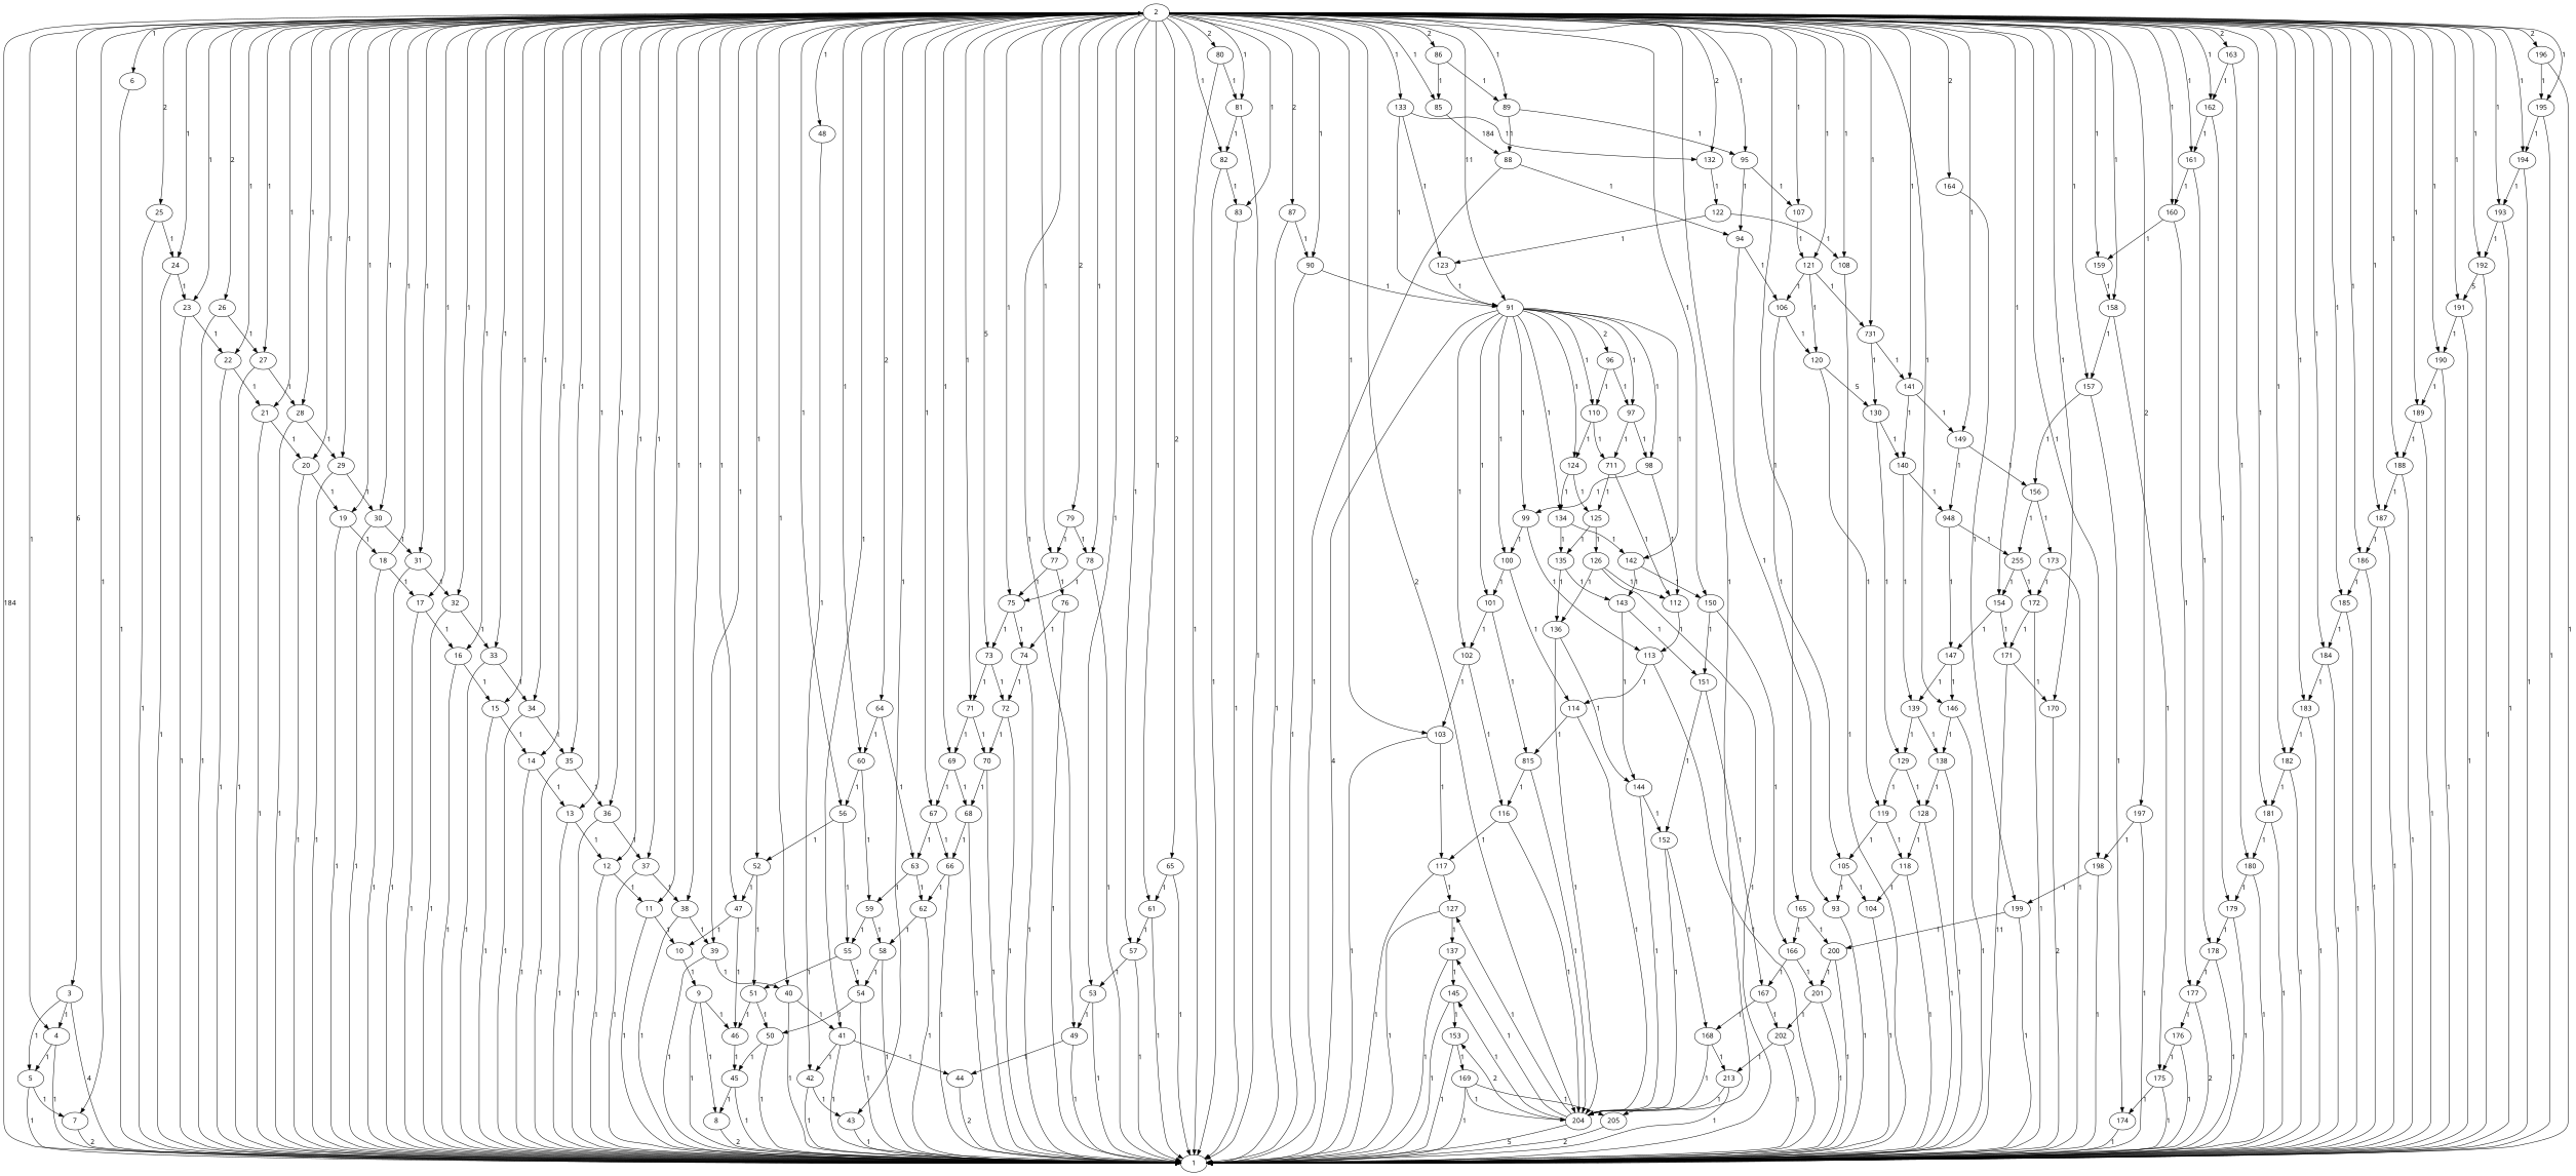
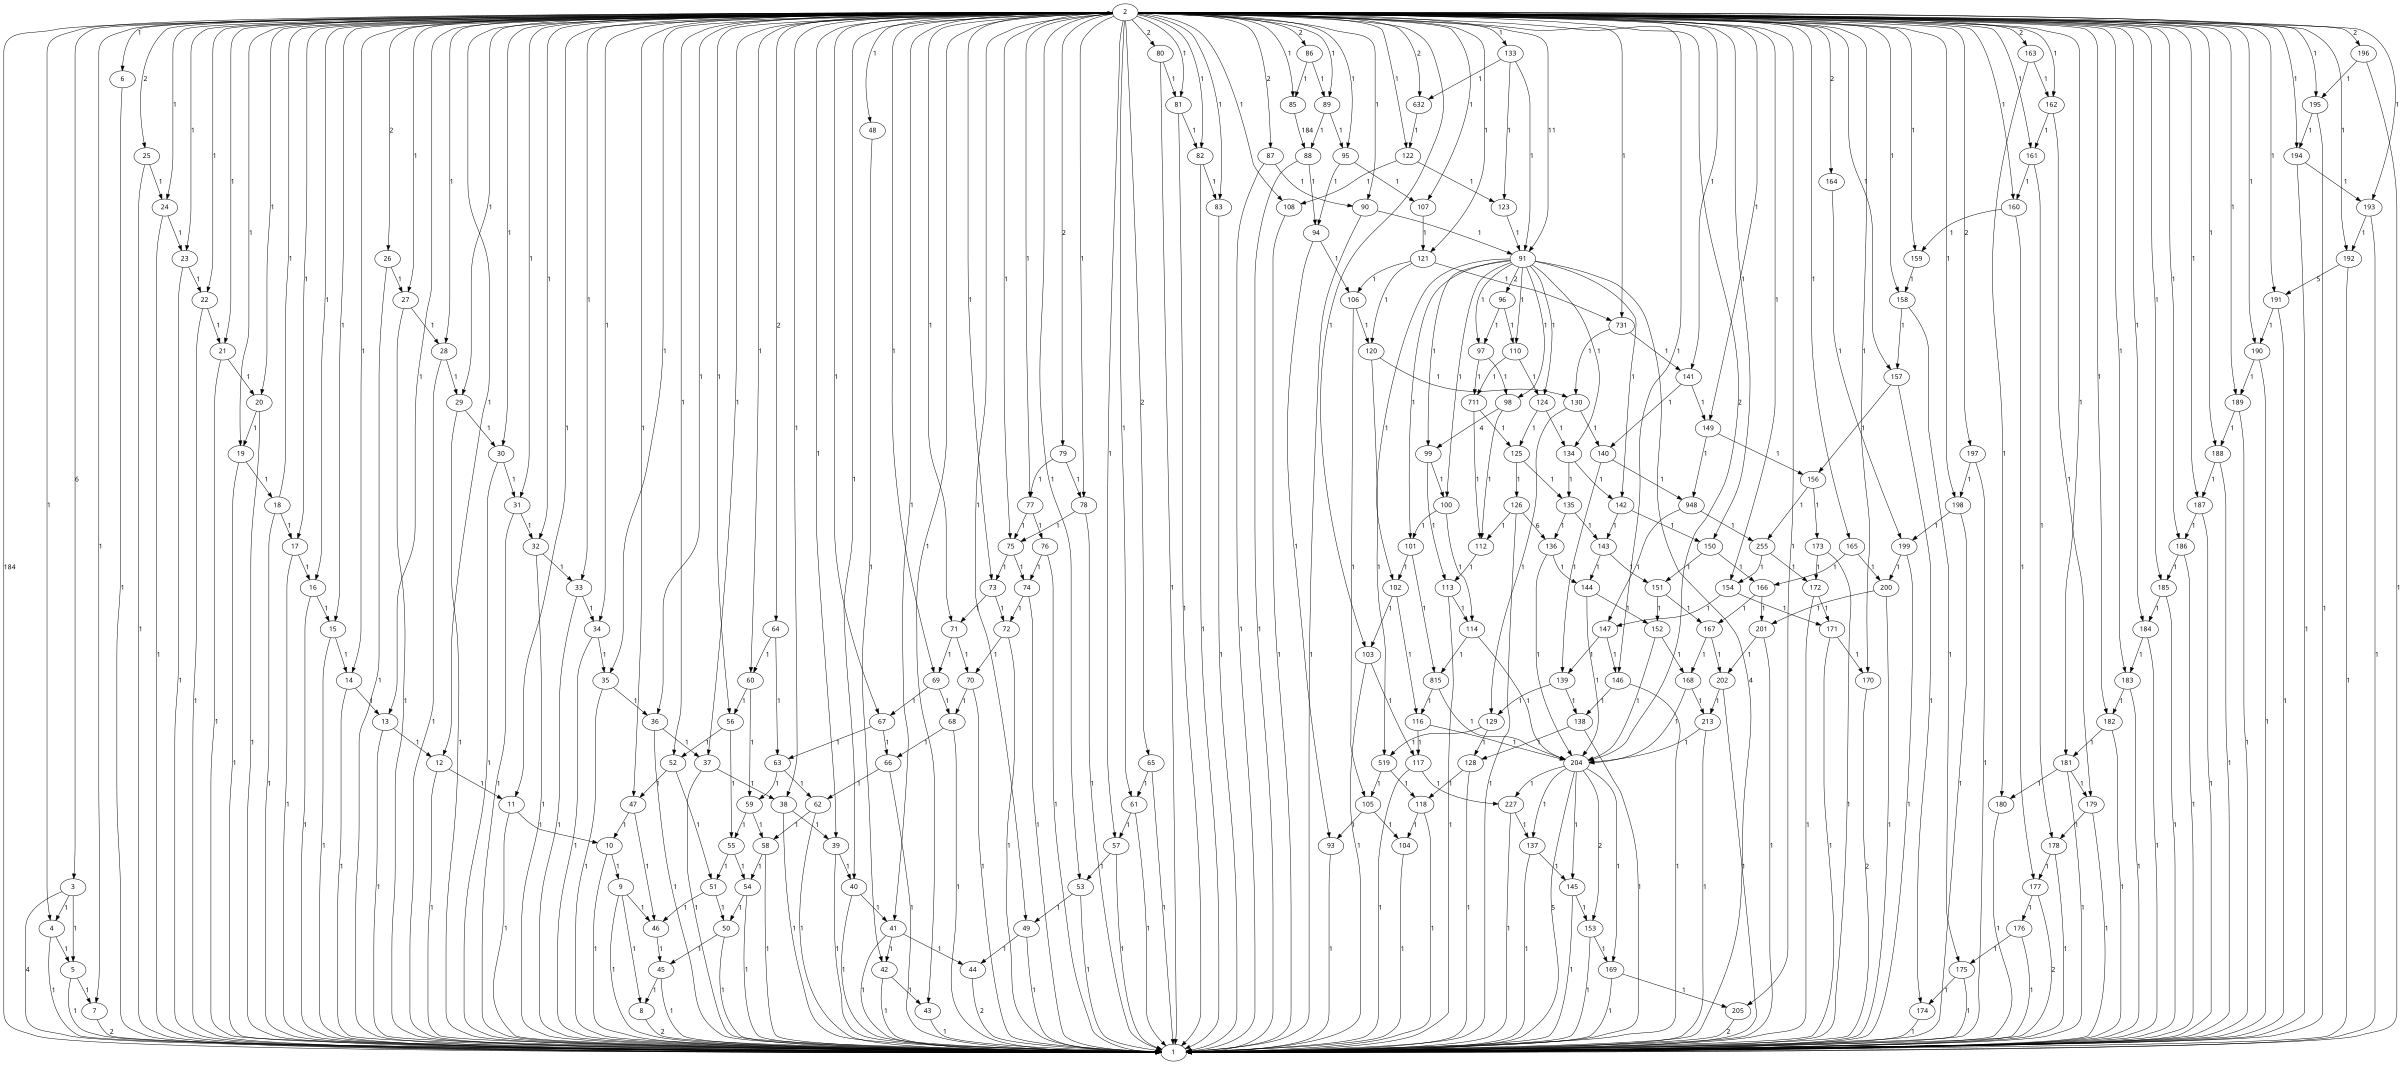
  digraph {
    fontname="Noto Sans"
    node [fontname="Noto Sans"]
    edge [fontname="Noto Sans"]
    2
    1
    3
    4
    6
    7
    11
    12
    13
    14
    15
    16
    17
    19
    20
    21
    22
    23
    24
    25
    26
    27
    28
    29
    30
    31
    32
    33
    34
    35
    36
    37
    38
    39
    40
    41
    43
    47
    48
    49
    52
    53
    56
    57
    60
    61
    64
    65
    67
    69
    71
    73
    75
    77
    78
    79
    80
    81
    82
    83
    85
    86
    87
    89
    90
    91
    95
    103
    107
    108
    121
    122
    n73 [label=731]
-   132
+   132 [label=632]
    133
    141
    146
    149
    150
    154
    157
    158
    159
    160
    161
    162
    163
    164
    165
    170
    181
    182
    183
    184
    185
    186
    187
    188
    189
    190
    191
    192
    193
    194
    195
    196
    197
    198
    204
    205
    5
    10
    18
    42
    44
    46
    51
    55
    59
    63
    66
    68
    70
    72
    74
    76
    88
    96
    97
    98
    99
    100
    101
    102
    110
    124
    134
    142
    94
    117
    106
    120
    123
    130
    140
    138
    n147 [label=948]
    156
    151
    166
    147
    171
    174
    175
    177
    178
    179
    180
    199
    200
-   127
+   127 [label=227]
    137
    145
    153
    169
    9
    45
    50
    54
    58
    62
    n172 [label=711]
    112
    113
    114
    n176 [label=815]
    116
    125
    135
    143
    93
    105
-   119
+   119 [label=519]
    129
    139
    128
    n187 [label=255]
    173
    152
    167
    201
    176
    8
    126
    136
    144
    104
    118
    168
    172
    202
    n202 [label=213]
    2 -> 1 [label=184]
    2 -> 3 [label=6]
    2 -> 4 [label=1]
    2 -> 6 [label=1]
    2 -> 7 [label=1]
    2 -> 11 [label=1]
    2 -> 12 [label=1]
    2 -> 13 [label=1]
    2 -> 14 [label=1]
    2 -> 15 [label=1]
    2 -> 16 [label=1]
    2 -> 17 [label=1]
    2 -> 19 [label=1]
    2 -> 20 [label=1]
    2 -> 21 [label=1]
    2 -> 22 [label=1]
    2 -> 23 [label=1]
    2 -> 24 [label=1]
    2 -> 25 [label=2]
    2 -> 26 [label=2]
    2 -> 27 [label=1]
    2 -> 28 [label=1]
    2 -> 29 [label=1]
    2 -> 30 [label=1]
    2 -> 31 [label=1]
    2 -> 32 [label=1]
    2 -> 33 [label=1]
    2 -> 34 [label=1]
    2 -> 35 [label=1]
    2 -> 36 [label=1]
    2 -> 37 [label=1]
    2 -> 38 [label=1]
    2 -> 39 [label=1]
    2 -> 40 [label=1]
    2 -> 41 [label=1]
    2 -> 43 [label=1]
    2 -> 47 [label=1]
    2 -> 48 [label=1]
    2 -> 49 [label=1]
    2 -> 52 [label=1]
    2 -> 53 [label=1]
    2 -> 56 [label=1]
    2 -> 57 [label=1]
    2 -> 60 [label=1]
    2 -> 61 [label=1]
    2 -> 64 [label=2]
    2 -> 65 [label=2]
    2 -> 67 [label=1]
    2 -> 69 [label=1]
    2 -> 71 [label=1]
-   2 -> 73 [label=5]
+   2 -> 73 [label=1]
    2 -> 75 [label=1]
    2 -> 77 [label=1]
    2 -> 78 [label=1]
    2 -> 79 [label=2]
    2 -> 80 [label=2]
    2 -> 81 [label=1]
    2 -> 82 [label=1]
    2 -> 83 [label=1]
    2 -> 85 [label=1]
    2 -> 86 [label=2]
    2 -> 87 [label=2]
    2 -> 89 [label=1]
    2 -> 90 [label=1]
    2 -> 91 [label=11]
    2 -> 95 [label=1]
    2 -> 103 [label=1]
    2 -> 107 [label=1]
    2 -> 108 [label=1]
    2 -> 121 [label=1]
+   2 -> 122 [label=1]
    2 -> n73 [label=1]
    2 -> 132 [label=2]
    2 -> 133 [label=1]
    2 -> 141 [label=1]
    2 -> 146 [label=1]
    2 -> 149 [label=1]
    2 -> 150 [label=1]
    2 -> 154 [label=1]
    2 -> 157 [label=1]
    2 -> 158 [label=1]
    2 -> 159 [label=1]
    2 -> 160 [label=1]
    2 -> 161 [label=1]
    2 -> 162 [label=1]
    2 -> 163 [label=2]
    2 -> 164 [label=2]
    2 -> 165 [label=1]
    2 -> 170 [label=1]
    2 -> 181 [label=1]
    2 -> 182 [label=1]
    2 -> 183 [label=1]
    2 -> 184 [label=1]
    2 -> 185 [label=1]
    2 -> 186 [label=1]
    2 -> 187 [label=1]
    2 -> 188 [label=1]
    2 -> 189 [label=1]
    2 -> 190 [label=1]
    2 -> 191 [label=1]
    2 -> 192 [label=1]
    2 -> 193 [label=1]
    2 -> 194 [label=1]
    2 -> 195 [label=1]
    2 -> 196 [label=2]
    2 -> 197 [label=2]
    2 -> 198 [label=1]
    2 -> 204 [label=2]
    2 -> 205 [label=1]
    3 -> 1 [label=4]
    3 -> 4 [label=1]
    3 -> 5 [label=1]
    4 -> 1 [label=1]
    4 -> 5 [label=1]
    6 -> 1 [label=1]
    7 -> 1 [label=2]
    11 -> 1 [label=1]
    11 -> 10 [label=1]
    12 -> 1 [label=1]
    12 -> 11 [label=1]
    13 -> 1 [label=1]
    13 -> 12 [label=1]
    14 -> 1 [label=1]
    14 -> 13 [label=1]
    15 -> 1 [label=1]
    15 -> 14 [label=1]
    16 -> 1 [label=1]
    16 -> 15 [label=1]
    17 -> 1 [label=1]
    17 -> 16 [label=1]
    19 -> 1 [label=1]
    19 -> 18 [label=1]
    20 -> 1 [label=1]
    20 -> 19 [label=1]
    21 -> 1 [label=1]
    21 -> 20 [label=1]
    22 -> 1 [label=1]
    22 -> 21 [label=1]
    23 -> 1 [label=1]
    23 -> 22 [label=1]
    24 -> 1 [label=1]
    24 -> 23 [label=1]
    25 -> 1 [label=1]
    25 -> 24 [label=1]
    26 -> 1 [label=1]
    26 -> 27 [label=1]
    27 -> 1 [label=1]
    27 -> 28 [label=1]
    28 -> 1 [label=1]
    28 -> 29 [label=1]
    29 -> 1 [label=1]
    29 -> 30 [label=1]
    30 -> 1 [label=1]
    30 -> 31 [label=1]
    31 -> 1 [label=1]
    31 -> 32 [label=1]
    32 -> 1 [label=1]
    32 -> 33 [label=1]
    33 -> 1 [label=1]
    33 -> 34 [label=1]
    34 -> 1 [label=1]
    34 -> 35 [label=1]
    35 -> 1 [label=1]
    35 -> 36 [label=1]
    36 -> 1 [label=1]
    36 -> 37 [label=1]
    37 -> 1 [label=1]
    37 -> 38 [label=1]
    38 -> 1 [label=1]
    38 -> 39 [label=1]
    39 -> 1 [label=1]
    39 -> 40 [label=1]
    40 -> 1 [label=1]
    40 -> 41 [label=1]
    41 -> 1 [label=1]
    41 -> 42 [label=1]
    41 -> 44 [label=1]
    43 -> 1 [label=1]
    47 -> 10 [label=1]
    47 -> 46 [label=1]
    48 -> 42 [label=1]
    49 -> 1 [label=1]
    49 -> 44 [label=1]
    52 -> 47 [label=1]
    52 -> 51 [label=1]
    53 -> 1 [label=1]
    53 -> 49 [label=1]
    56 -> 52 [label=1]
    56 -> 55 [label=1]
    57 -> 1 [label=1]
    57 -> 53 [label=1]
    60 -> 56 [label=1]
    60 -> 59 [label=1]
    61 -> 1 [label=1]
    61 -> 57 [label=1]
    64 -> 60 [label=1]
    64 -> 63 [label=1]
    65 -> 1 [label=1]
    65 -> 61 [label=1]
    67 -> 63 [label=1]
    67 -> 66 [label=1]
    69 -> 67 [label=1]
    69 -> 68 [label=1]
    71 -> 69 [label=1]
    71 -> 70 [label=1]
    73 -> 71 [label=1]
    73 -> 72 [label=1]
    75 -> 73 [label=1]
    75 -> 74 [label=1]
    77 -> 75 [label=1]
    77 -> 76 [label=1]
    78 -> 1 [label=1]
    78 -> 75 [label=1]
    79 -> 77 [label=1]
    79 -> 78 [label=1]
    80 -> 1 [label=1]
    80 -> 81 [label=1]
    81 -> 1 [label=1]
    81 -> 82 [label=1]
    82 -> 1 [label=1]
    82 -> 83 [label=1]
    83 -> 1 [label=1]
    85 -> 88 [label=184]
    86 -> 85 [label=1]
    86 -> 89 [label=1]
    87 -> 1 [label=1]
    87 -> 90 [label=1]
    89 -> 95 [label=1]
    89 -> 88 [label=1]
    90 -> 1 [label=1]
    90 -> 91 [label=1]
    91 -> 1 [label=4]
    91 -> 96 [label=2]
    91 -> 97 [label=1]
    91 -> 98 [label=1]
    91 -> 99 [label=1]
    91 -> 100 [label=1]
    91 -> 101 [label=1]
    91 -> 102 [label=1]
    91 -> 110 [label=1]
    91 -> 124 [label=1]
    91 -> 134 [label=1]
    91 -> 142 [label=1]
    95 -> 107 [label=1]
    95 -> 94 [label=1]
    103 -> 1 [label=1]
    103 -> 117 [label=1]
    107 -> 121 [label=1]
    108 -> 1 [label=1]
    121 -> n73 [label=1]
    121 -> 106 [label=1]
    121 -> 120 [label=1]
    122 -> 108 [label=1]
    122 -> 123 [label=1]
    n73 -> 141 [label=1]
    n73 -> 130 [label=1]
    132 -> 122 [label=1]
    133 -> 91 [label=1]
    133 -> 132 [label=1]
    133 -> 123 [label=1]
    141 -> 149 [label=1]
    141 -> 140 [label=1]
    146 -> 1 [label=1]
    146 -> 138 [label=1]
    149 -> n147 [label=1]
    149 -> 156 [label=1]
    150 -> 151 [label=1]
    150 -> 166 [label=1]
    154 -> 147 [label=1]
    154 -> 171 [label=1]
    157 -> 156 [label=1]
    157 -> 174 [label=1]
    158 -> 157 [label=1]
    158 -> 175 [label=1]
    159 -> 158 [label=1]
    160 -> 159 [label=1]
    160 -> 177 [label=1]
    161 -> 160 [label=1]
    161 -> 178 [label=1]
    162 -> 161 [label=1]
    162 -> 179 [label=1]
    163 -> 162 [label=1]
    163 -> 180 [label=1]
    164 -> 199 [label=1]
    165 -> 166 [label=1]
    165 -> 200 [label=1]
    170 -> 1 [label=2]
    181 -> 1 [label=1]
    181 -> 180 [label=1]
    182 -> 1 [label=1]
    182 -> 181 [label=1]
    183 -> 1 [label=1]
    183 -> 182 [label=1]
    184 -> 1 [label=1]
    184 -> 183 [label=1]
    185 -> 1 [label=1]
    185 -> 184 [label=1]
    186 -> 1 [label=1]
    186 -> 185 [label=1]
    187 -> 1 [label=1]
    187 -> 186 [label=1]
    188 -> 1 [label=1]
    188 -> 187 [label=1]
    189 -> 1 [label=1]
    189 -> 188 [label=1]
    190 -> 1 [label=1]
    190 -> 189 [label=1]
    191 -> 1 [label=1]
    191 -> 190 [label=1]
    192 -> 1 [label=1]
    192 -> 191 [label=5]
    193 -> 1 [label=1]
    193 -> 192 [label=1]
    194 -> 1 [label=1]
    194 -> 193 [label=1]
    195 -> 1 [label=1]
    195 -> 194 [label=1]
    196 -> 1 [label=1]
    196 -> 195 [label=1]
    197 -> 1 [label=1]
    197 -> 198 [label=1]
    198 -> 1 [label=1]
    198 -> 199 [label=1]
    204 -> 1 [label=5]
    204 -> 127 [label=1]
    204 -> 137 [label=1]
    204 -> 145 [label=1]
    204 -> 153 [label=2]
-   169 -> 204 [label=1]
+   204 -> 169 [label=1]
    205 -> 1 [label=2]
    5 -> 1 [label=1]
    5 -> 7 [label=1]
+   10 -> 1 [label=1]
    10 -> 9 [label=1]
    18 -> 2 [label=1]
    18 -> 1 [label=1]
    18 -> 17 [label=1]
    42 -> 1 [label=1]
    42 -> 43 [label=1]
    44 -> 1 [label=2]
    46 -> 45 [label=1]
    51 -> 46 [label=1]
    51 -> 50 [label=1]
    55 -> 51 [label=1]
    55 -> 54 [label=1]
    59 -> 55 [label=1]
    59 -> 58 [label=1]
    63 -> 59 [label=1]
    63 -> 62 [label=1]
    66 -> 1 [label=1]
    66 -> 62 [label=1]
    68 -> 1 [label=1]
    68 -> 66 [label=1]
    70 -> 1 [label=1]
    70 -> 68 [label=1]
    72 -> 1 [label=1]
    72 -> 70 [label=1]
    74 -> 1 [label=1]
    74 -> 72 [label=1]
    76 -> 1 [label=1]
    76 -> 74 [label=1]
    88 -> 1 [label=1]
    88 -> 94 [label=1]
    96 -> 97 [label=1]
    96 -> 110 [label=1]
    97 -> 98 [label=1]
    97 -> n172 [label=1]
-   98 -> 99 [label=1]
+   98 -> 99 [label=4]
    98 -> 112 [label=1]
    99 -> 100 [label=1]
    99 -> 113 [label=1]
    100 -> 101 [label=1]
    100 -> 114 [label=1]
    101 -> 102 [label=1]
    101 -> n176 [label=1]
    102 -> 103 [label=1]
    102 -> 116 [label=1]
    110 -> 124 [label=1]
    110 -> n172 [label=1]
    124 -> 134 [label=1]
    124 -> 125 [label=1]
    134 -> 142 [label=1]
    134 -> 135 [label=1]
    142 -> 150 [label=1]
    142 -> 143 [label=1]
    94 -> 106 [label=1]
    94 -> 93 [label=1]
    117 -> 1 [label=1]
    117 -> 127 [label=1]
    106 -> 120 [label=1]
    106 -> 105 [label=1]
-   120 -> 130 [label=5]
+   120 -> 130 [label=1]
    120 -> 119 [label=1]
    123 -> 91 [label=1]
    130 -> 140 [label=1]
    130 -> 129 [label=1]
    140 -> n147 [label=1]
    140 -> 139 [label=1]
    138 -> 1 [label=1]
    138 -> 128 [label=1]
    n147 -> 147 [label=1]
    n147 -> n187 [label=1]
    156 -> n187 [label=1]
    156 -> 173 [label=1]
    151 -> 152 [label=1]
    151 -> 167 [label=1]
    166 -> 167 [label=1]
    166 -> 201 [label=1]
    147 -> 146 [label=1]
    147 -> 139 [label=1]
-   171 -> 1 [label=11]
+   171 -> 1 [label=1]
    171 -> 170 [label=1]
    174 -> 1 [label=1]
    175 -> 1 [label=1]
    175 -> 174 [label=1]
    177 -> 1 [label=2]
    177 -> 176 [label=1]
    178 -> 1 [label=1]
    178 -> 177 [label=1]
    179 -> 1 [label=1]
    179 -> 178 [label=1]
    180 -> 1 [label=1]
-   180 -> 179 [label=1]
+   181 -> 179 [label=1]
    199 -> 1 [label=1]
    199 -> 200 [label=1]
    200 -> 1 [label=1]
    200 -> 201 [label=1]
    127 -> 1 [label=1]
    127 -> 137 [label=1]
    137 -> 1 [label=1]
    137 -> 145 [label=1]
    145 -> 1 [label=1]
    145 -> 153 [label=1]
    153 -> 1 [label=1]
    153 -> 169 [label=1]
    169 -> 1 [label=1]
    169 -> 205 [label=1]
    9 -> 1 [label=1]
    9 -> 46 [label=1]
    9 -> 8 [label=1]
    45 -> 1 [label=1]
    45 -> 8 [label=1]
    50 -> 1 [label=1]
    50 -> 45 [label=1]
    54 -> 1 [label=1]
    54 -> 50 [label=1]
    58 -> 1 [label=1]
    58 -> 54 [label=1]
    62 -> 1 [label=1]
    62 -> 58 [label=1]
    n172 -> 112 [label=1]
    n172 -> 125 [label=1]
    112 -> 113 [label=1]
    113 -> 1 [label=1]
    113 -> 114 [label=1]
    114 -> 204 [label=1]
    114 -> n176 [label=1]
    n176 -> 204 [label=1]
    n176 -> 116 [label=1]
    116 -> 204 [label=1]
    116 -> 117 [label=1]
    125 -> 135 [label=1]
    125 -> 126 [label=1]
    135 -> 143 [label=1]
    135 -> 136 [label=1]
    143 -> 151 [label=1]
    143 -> 144 [label=1]
    93 -> 1 [label=1]
    105 -> 93 [label=1]
    105 -> 104 [label=1]
    119 -> 105 [label=1]
    119 -> 118 [label=1]
    129 -> 119 [label=1]
    129 -> 128 [label=1]
    139 -> 138 [label=1]
    139 -> 129 [label=1]
    128 -> 1 [label=1]
    128 -> 118 [label=1]
    n187 -> 154 [label=1]
    n187 -> 172 [label=1]
    173 -> 1 [label=1]
    173 -> 172 [label=1]
    152 -> 204 [label=1]
    152 -> 168 [label=1]
    167 -> 168 [label=1]
    167 -> 202 [label=1]
    201 -> 1 [label=1]
    201 -> 202 [label=1]
    176 -> 1 [label=1]
    176 -> 175 [label=1]
    8 -> 1 [label=2]
    126 -> 1 [label=1]
    126 -> 112 [label=1]
-   126 -> 136 [label=1]
+   126 -> 136 [label=6]
    136 -> 204 [label=1]
    136 -> 144 [label=1]
    144 -> 204 [label=1]
    144 -> 152 [label=1]
    104 -> 1 [label=1]
    118 -> 1 [label=1]
    118 -> 104 [label=1]
    168 -> 204 [label=1]
    168 -> n202 [label=1]
    172 -> 1 [label=1]
    172 -> 171 [label=1]
    202 -> 1 [label=1]
    202 -> n202 [label=1]
    n202 -> 1 [label=1]
    n202 -> 204 [label=1]
  }
